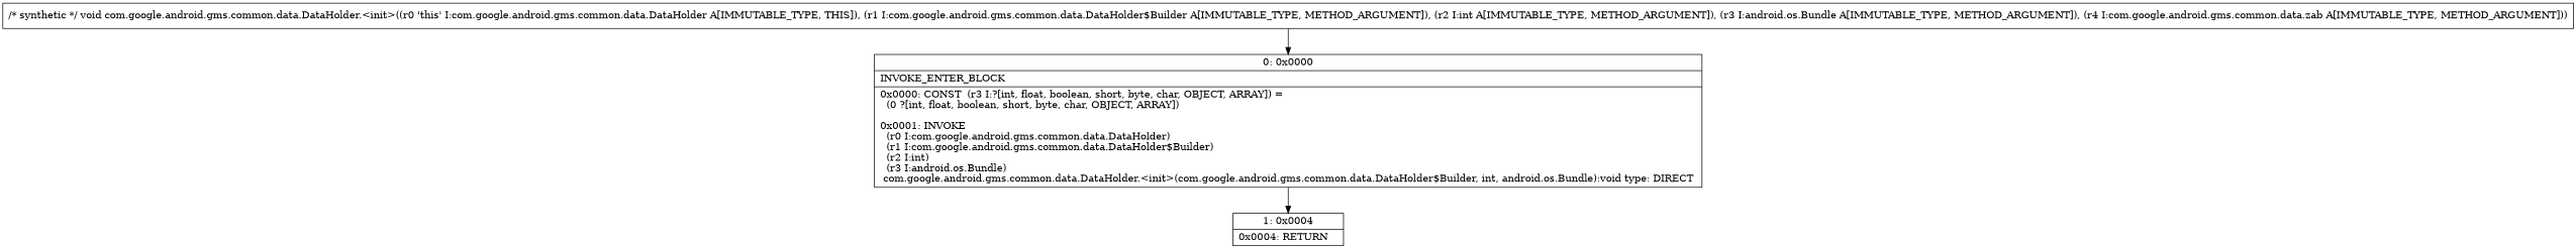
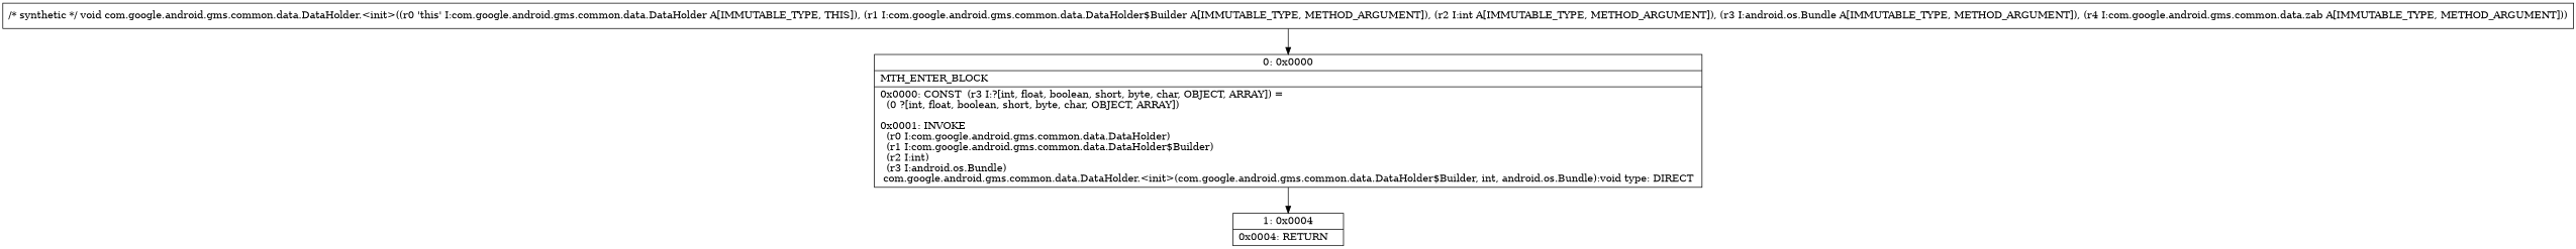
  digraph {
    node [shape=record]
-   n1 [label="{0\:\ 0x0000|INVOKE_ENTER_BLOCK\l|0x0000: CONST  (r3 I:?[int, float, boolean, short, byte, char, OBJECT, ARRAY]) = \l  (0 ?[int, float, boolean, short, byte, char, OBJECT, ARRAY])\l \l0x0001: INVOKE  \l  (r0 I:com.google.android.gms.common.data.DataHolder)\l  (r1 I:com.google.android.gms.common.data.DataHolder$Builder)\l  (r2 I:int)\l  (r3 I:android.os.Bundle)\l com.google.android.gms.common.data.DataHolder.\<init\>(com.google.android.gms.common.data.DataHolder$Builder, int, android.os.Bundle):void type: DIRECT \l}"]
+   n1 [label="{0\:\ 0x0000|MTH_ENTER_BLOCK\l|0x0000: CONST  (r3 I:?[int, float, boolean, short, byte, char, OBJECT, ARRAY]) = \l  (0 ?[int, float, boolean, short, byte, char, OBJECT, ARRAY])\l \l0x0001: INVOKE  \l  (r0 I:com.google.android.gms.common.data.DataHolder)\l  (r1 I:com.google.android.gms.common.data.DataHolder$Builder)\l  (r2 I:int)\l  (r3 I:android.os.Bundle)\l com.google.android.gms.common.data.DataHolder.\<init\>(com.google.android.gms.common.data.DataHolder$Builder, int, android.os.Bundle):void type: DIRECT \l}"]
    n2 [label="{1\:\ 0x0004|0x0004: RETURN   \l}"]
    n3 [label="{\/* synthetic *\/ void com.google.android.gms.common.data.DataHolder.\<init\>((r0 'this' I:com.google.android.gms.common.data.DataHolder A[IMMUTABLE_TYPE, THIS]), (r1 I:com.google.android.gms.common.data.DataHolder$Builder A[IMMUTABLE_TYPE, METHOD_ARGUMENT]), (r2 I:int A[IMMUTABLE_TYPE, METHOD_ARGUMENT]), (r3 I:android.os.Bundle A[IMMUTABLE_TYPE, METHOD_ARGUMENT]), (r4 I:com.google.android.gms.common.data.zab A[IMMUTABLE_TYPE, METHOD_ARGUMENT])) }"]
    n1 -> n2
    n3 -> n1
  }
